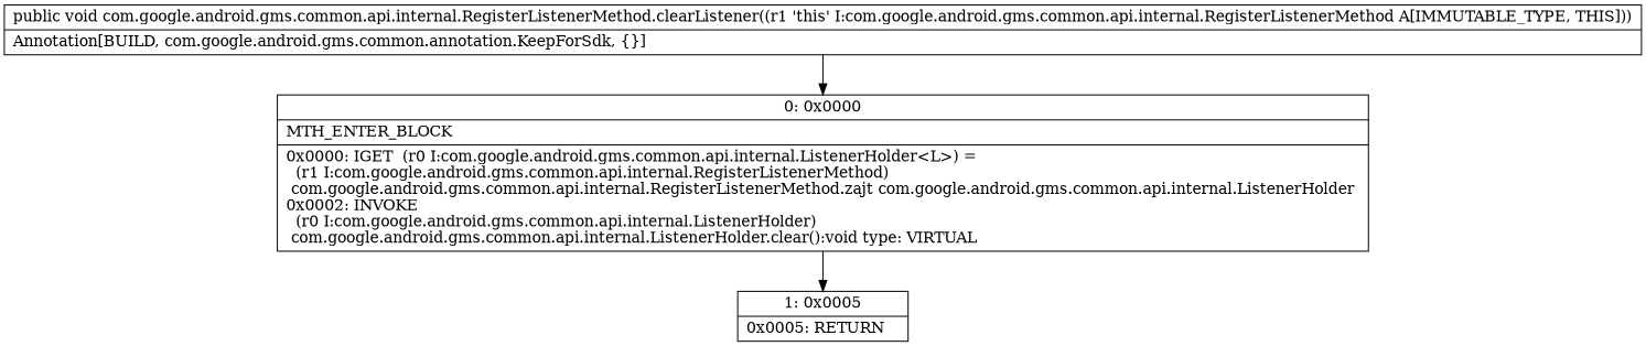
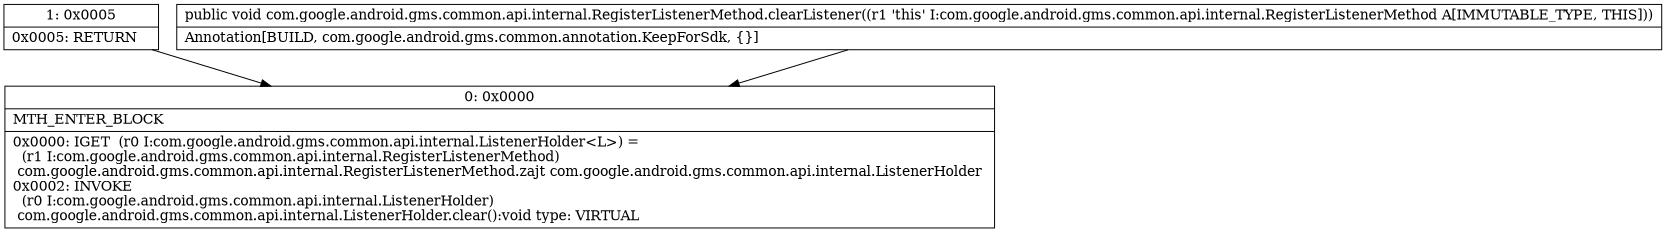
  digraph {
    node [shape=record]
    n1 [label="{0\:\ 0x0000|MTH_ENTER_BLOCK\l|0x0000: IGET  (r0 I:com.google.android.gms.common.api.internal.ListenerHolder\<L\>) = \l  (r1 I:com.google.android.gms.common.api.internal.RegisterListenerMethod)\l com.google.android.gms.common.api.internal.RegisterListenerMethod.zajt com.google.android.gms.common.api.internal.ListenerHolder \l0x0002: INVOKE  \l  (r0 I:com.google.android.gms.common.api.internal.ListenerHolder)\l com.google.android.gms.common.api.internal.ListenerHolder.clear():void type: VIRTUAL \l}"]
    n2 [label="{1\:\ 0x0005|0x0005: RETURN   \l}"]
    n3 [label="{public void com.google.android.gms.common.api.internal.RegisterListenerMethod.clearListener((r1 'this' I:com.google.android.gms.common.api.internal.RegisterListenerMethod A[IMMUTABLE_TYPE, THIS]))  | Annotation[BUILD, com.google.android.gms.common.annotation.KeepForSdk, \{\}]\l}"]
-   n1 -> n2
+   n2 -> n1
    n3 -> n1
  }
